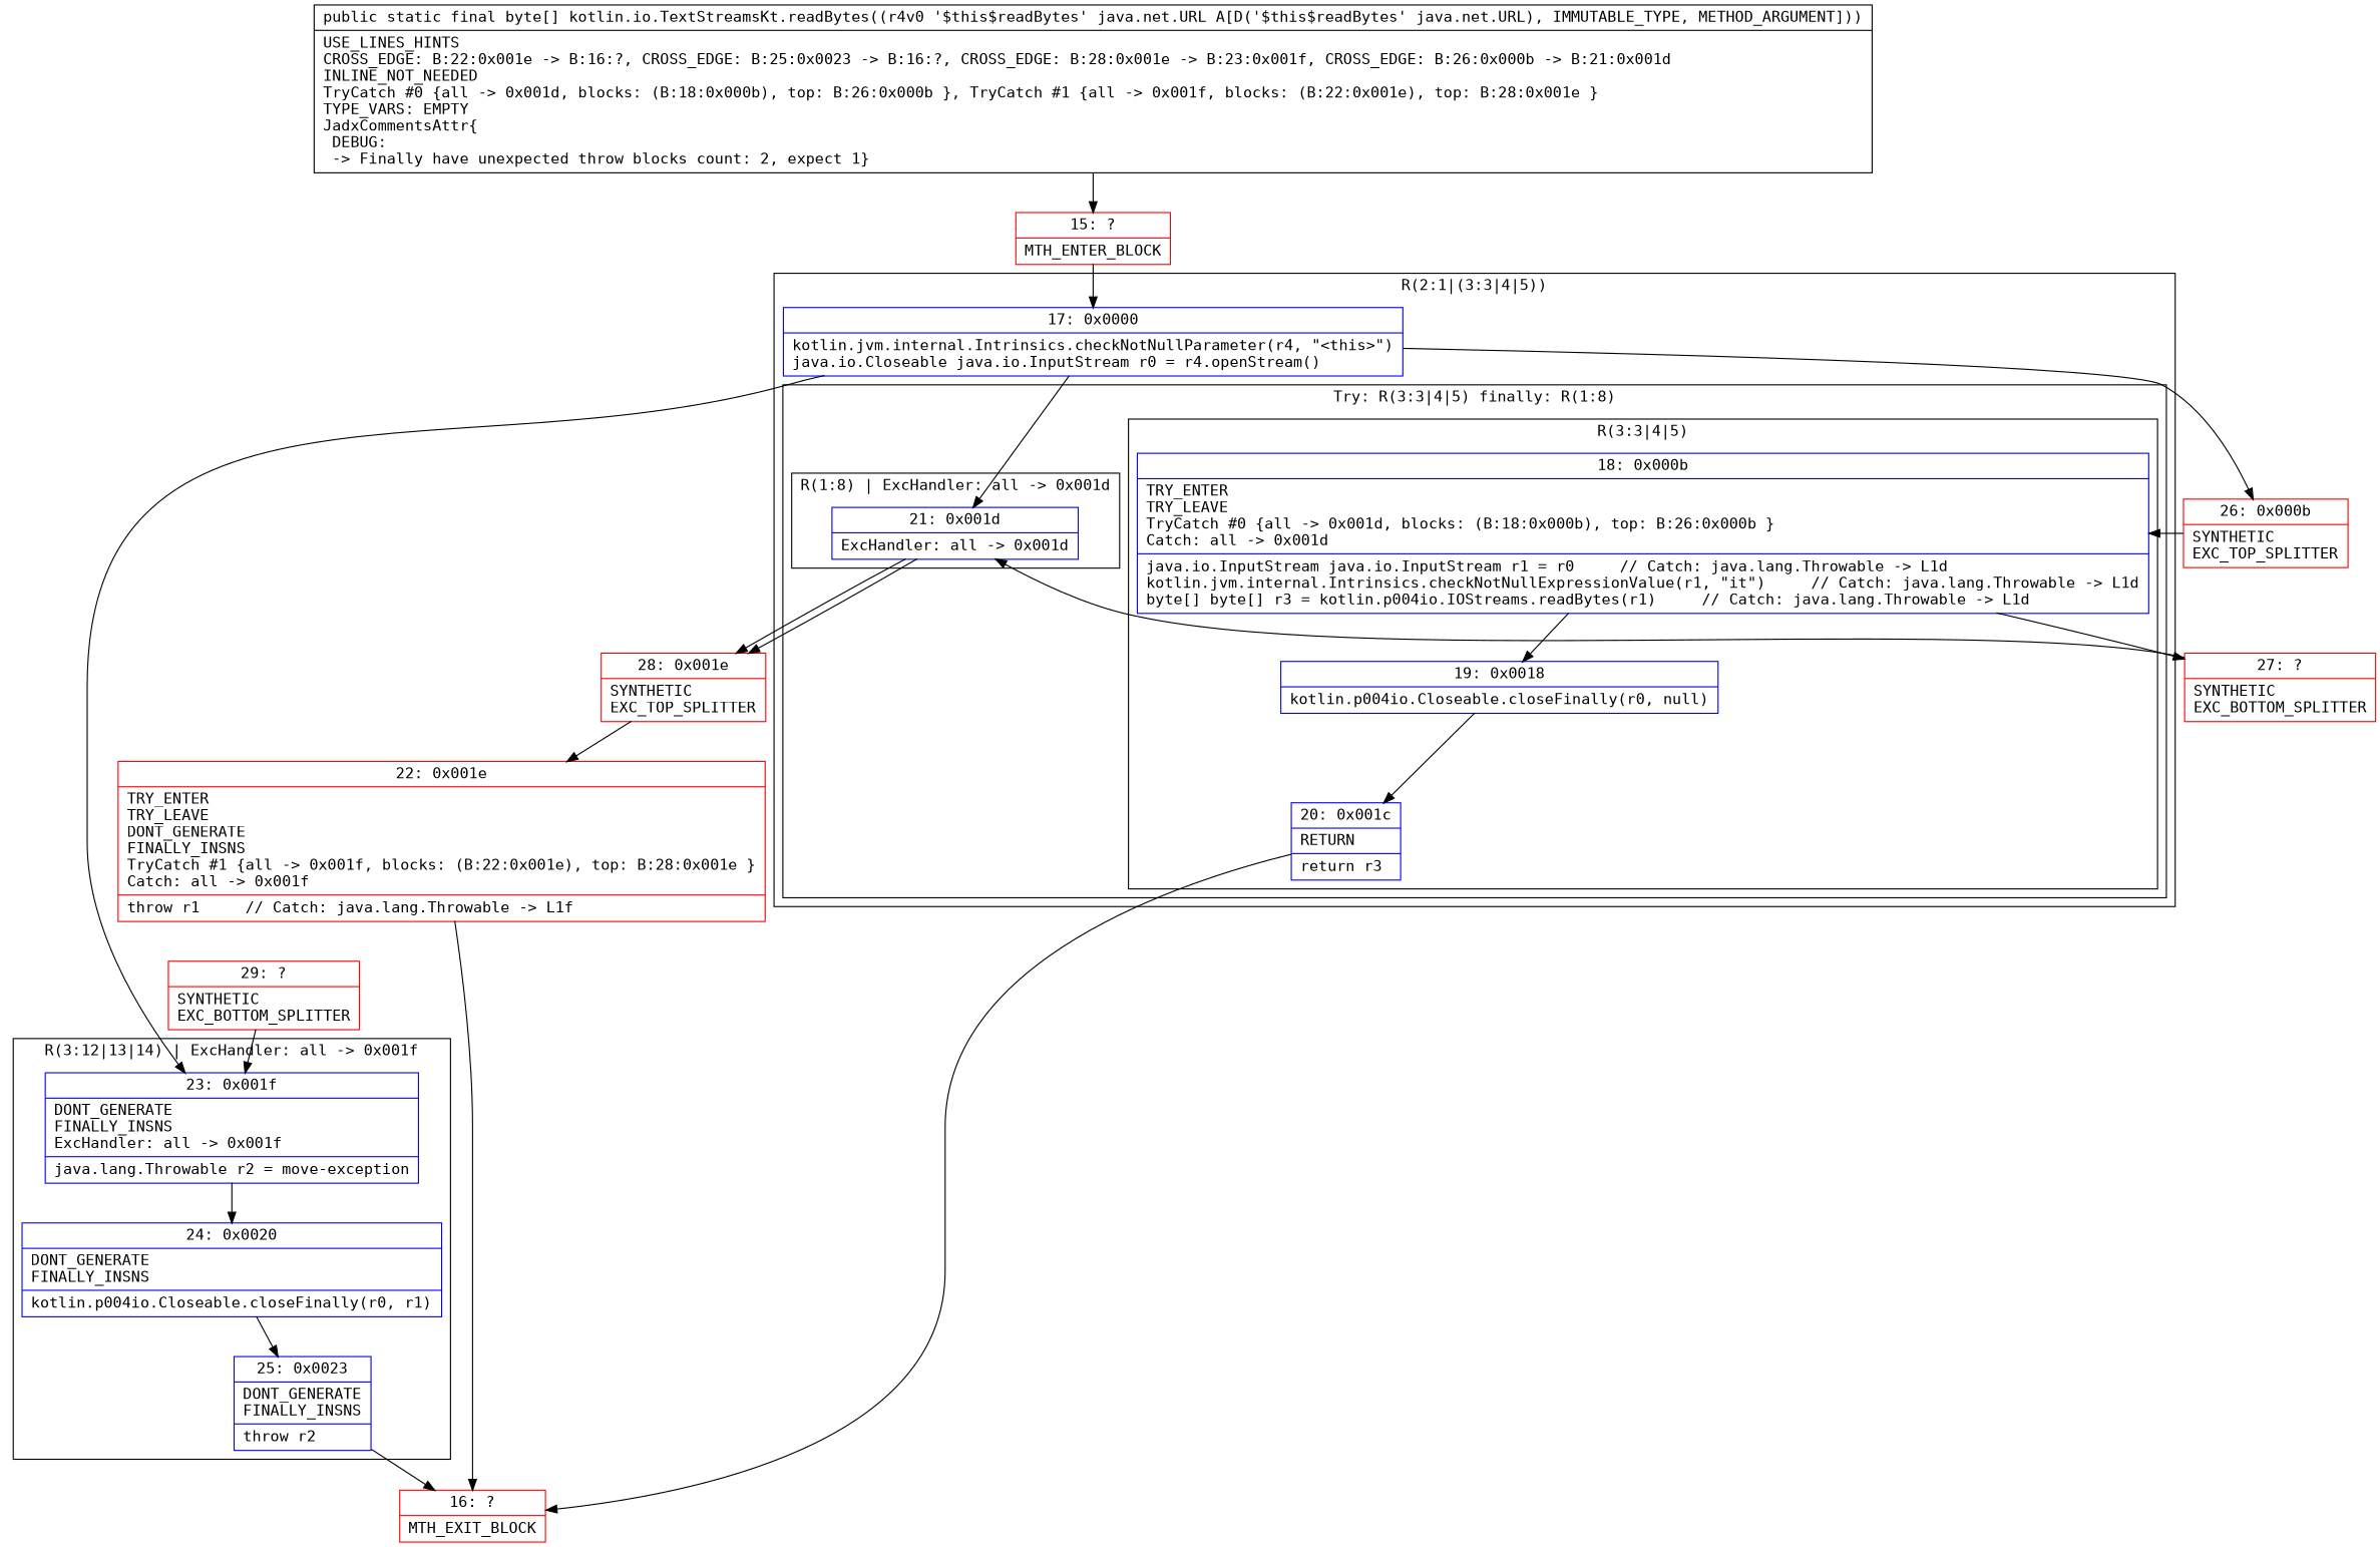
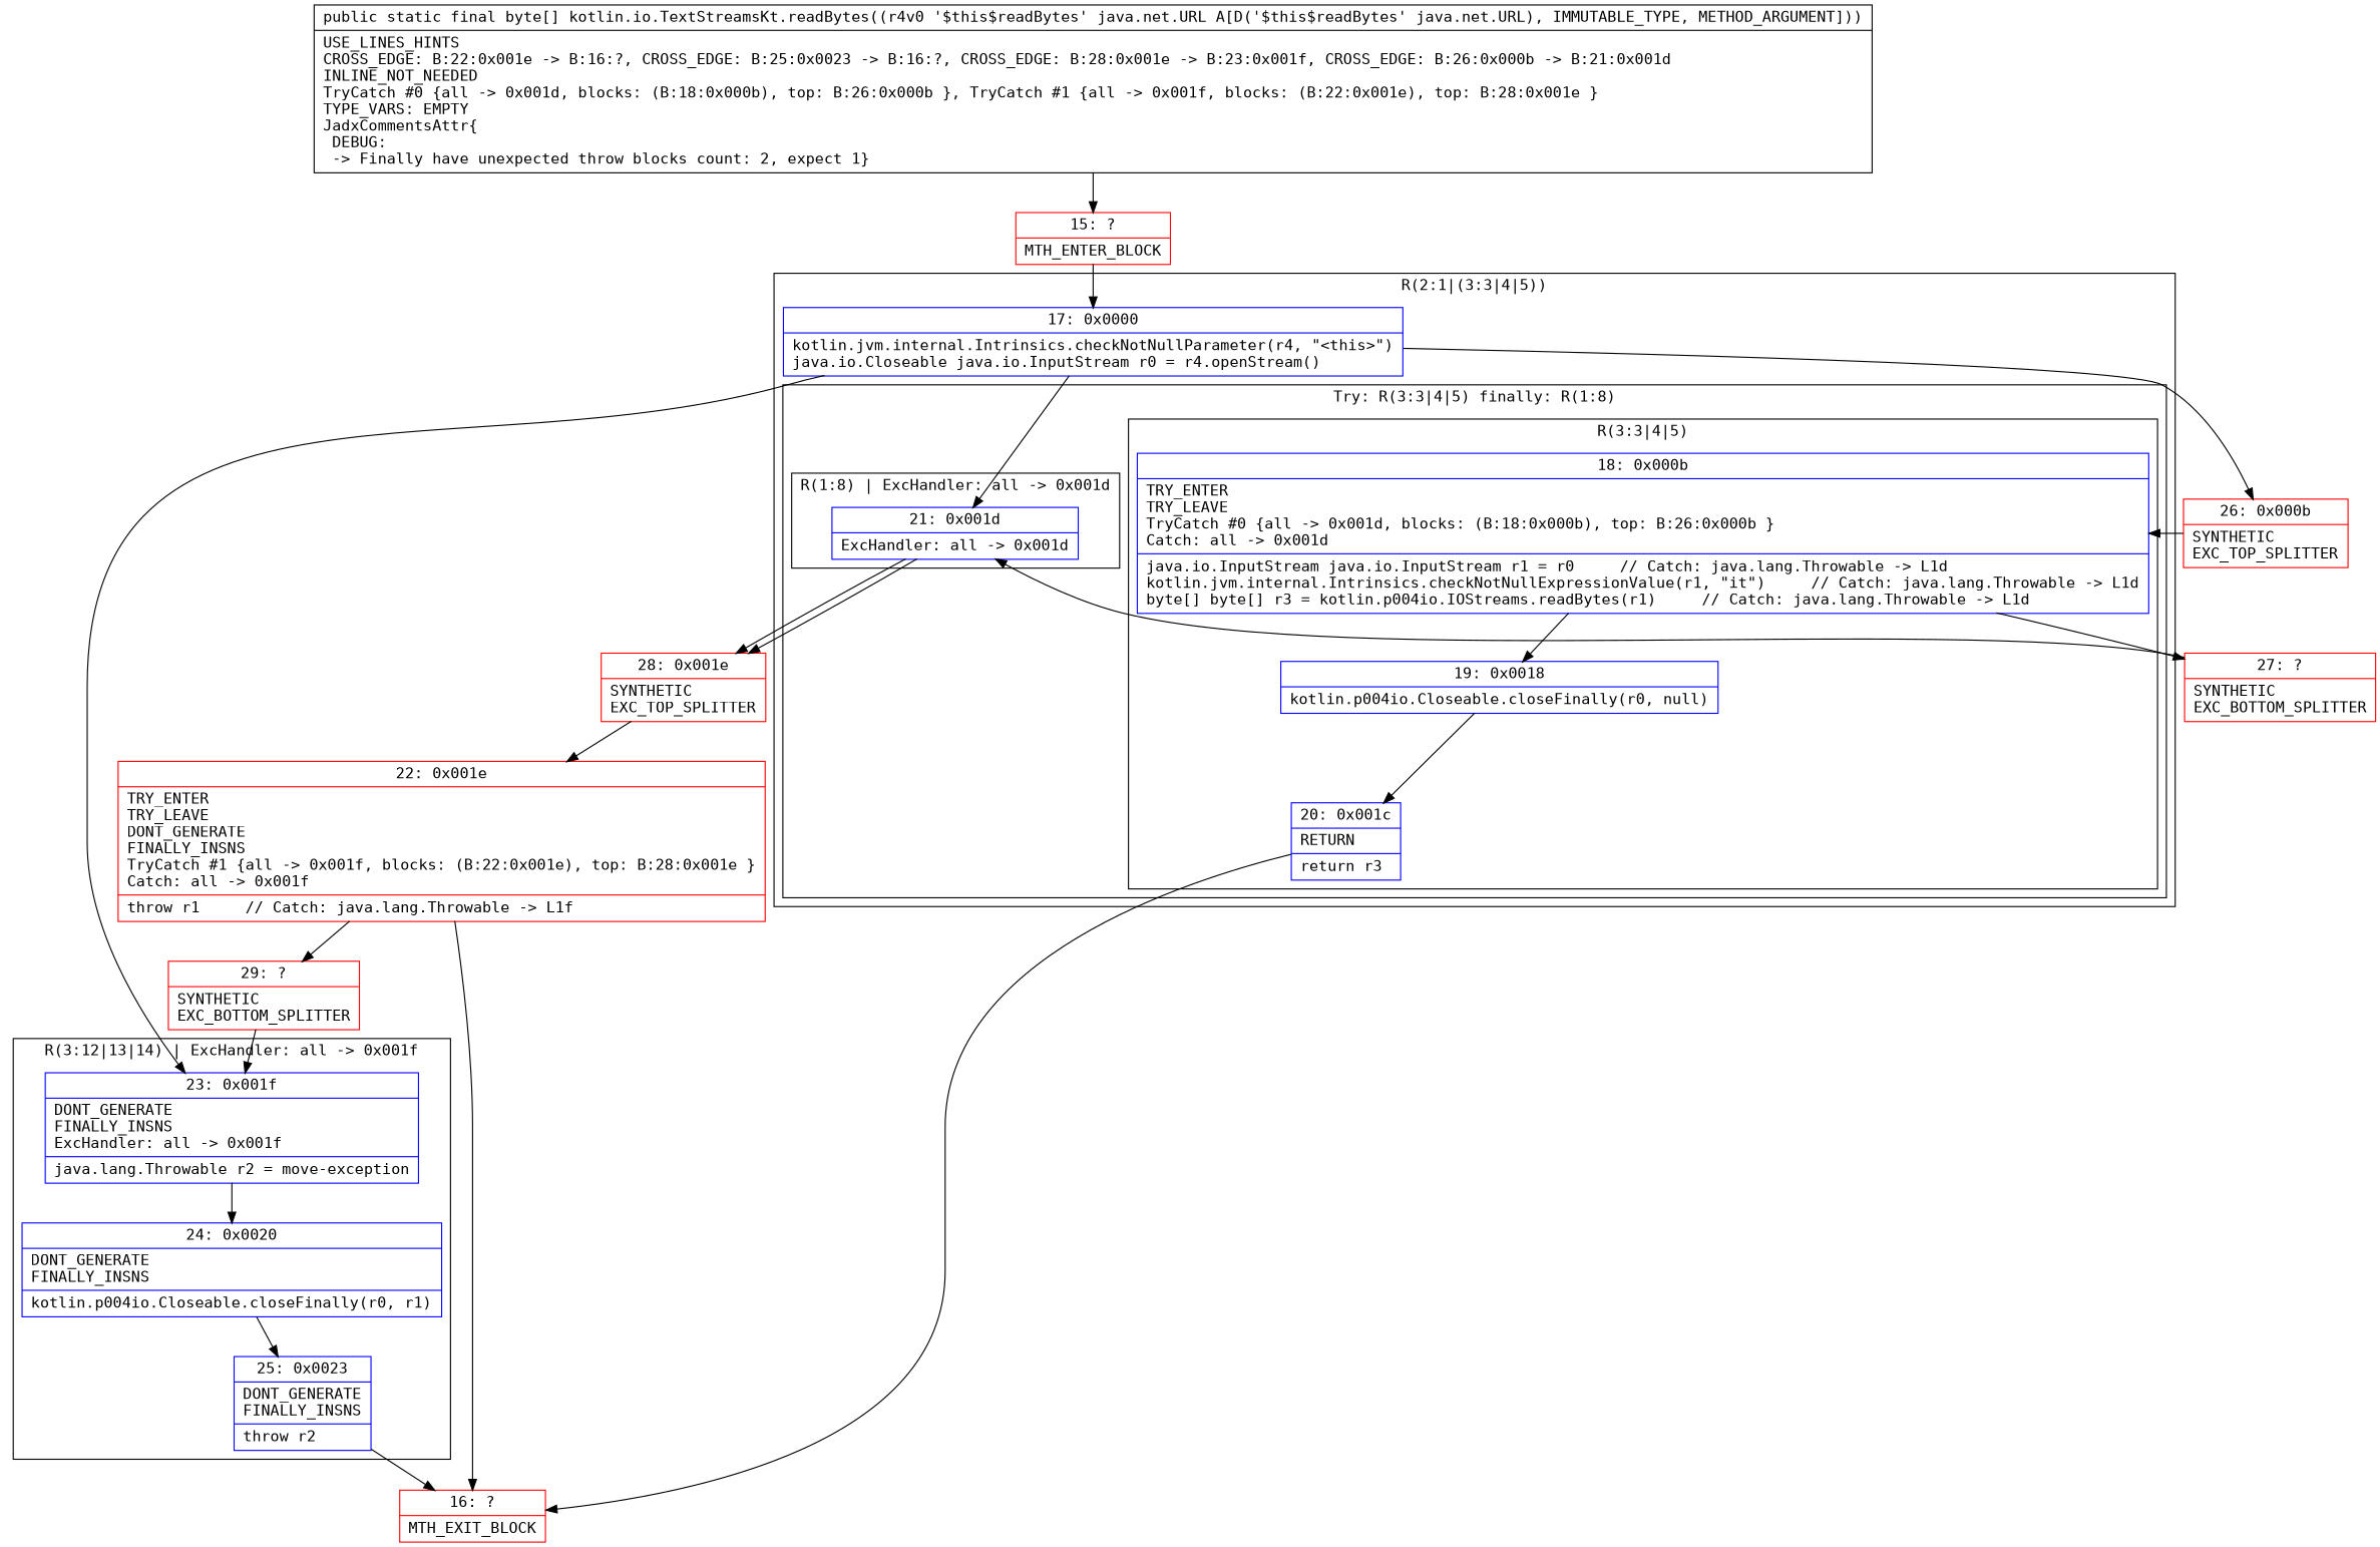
  digraph {
    fontname="DejaVu Sans Mono"
    node [color=blue fontname="DejaVu Sans Mono" shape=record]
    edge [fontname="DejaVu Sans Mono"]
    n1 [label="{18\:\ 0x000b|TRY_ENTER\lTRY_LEAVE\lTryCatch #0 \{all \-\> 0x001d, blocks: (B:18:0x000b), top: B:26:0x000b \}\lCatch: all \-\> 0x001d\l|java.io.InputStream java.io.InputStream r1 = r0     \/\/ Catch: java.lang.Throwable \-\> L1d\lkotlin.jvm.internal.Intrinsics.checkNotNullExpressionValue(r1, \"it\")     \/\/ Catch: java.lang.Throwable \-\> L1d\lbyte[] byte[] r3 = kotlin.p004io.IOStreams.readBytes(r1)     \/\/ Catch: java.lang.Throwable \-\> L1d\l}"]
    n2 [label="{19\:\ 0x0018|kotlin.p004io.Closeable.closeFinally(r0, null)\l}"]
    n3 [label="{20\:\ 0x001c|RETURN\l|return r3\l}"]
    n4 [label="{21\:\ 0x001d|ExcHandler: all \-\> 0x001d\l}"]
    n5 [label="{17\:\ 0x0000|kotlin.jvm.internal.Intrinsics.checkNotNullParameter(r4, \"\<this\>\")\ljava.io.Closeable java.io.InputStream r0 = r4.openStream()\l}"]
    n6 [label="{23\:\ 0x001f|DONT_GENERATE\lFINALLY_INSNS\lExcHandler: all \-\> 0x001f\l|java.lang.Throwable r2 = move\-exception\l}"]
    n7 [label="{24\:\ 0x0020|DONT_GENERATE\lFINALLY_INSNS\l|kotlin.p004io.Closeable.closeFinally(r0, r1)\l}"]
    n8 [label="{25\:\ 0x0023|DONT_GENERATE\lFINALLY_INSNS\l|throw r2\l}"]
    n9 [color=red label="{27\:\ ?|SYNTHETIC\lEXC_BOTTOM_SPLITTER\l}"]
    n10 [color=red label="{16\:\ ?|MTH_EXIT_BLOCK\l}"]
    n11 [color=red label="{28\:\ 0x001e|SYNTHETIC\lEXC_TOP_SPLITTER\l}"]
    n12 [color=red label="{26\:\ 0x000b|SYNTHETIC\lEXC_TOP_SPLITTER\l}"]
    n13 [color=red label="{22\:\ 0x001e|TRY_ENTER\lTRY_LEAVE\lDONT_GENERATE\lFINALLY_INSNS\lTryCatch #1 \{all \-\> 0x001f, blocks: (B:22:0x001e), top: B:28:0x001e \}\lCatch: all \-\> 0x001f\l|throw r1     \/\/ Catch: java.lang.Throwable \-\> L1f\l}"]
    n14 [color=red label="{15\:\ ?|MTH_ENTER_BLOCK\l}"]
    n15 [color=red label="{29\:\ ?|SYNTHETIC\lEXC_BOTTOM_SPLITTER\l}"]
    n16 [label="{public static final byte[] kotlin.io.TextStreamsKt.readBytes((r4v0 '$this$readBytes' java.net.URL A[D('$this$readBytes' java.net.URL), IMMUTABLE_TYPE, METHOD_ARGUMENT]))  | USE_LINES_HINTS\lCROSS_EDGE: B:22:0x001e \-\> B:16:?, CROSS_EDGE: B:25:0x0023 \-\> B:16:?, CROSS_EDGE: B:28:0x001e \-\> B:23:0x001f, CROSS_EDGE: B:26:0x000b \-\> B:21:0x001d\lINLINE_NOT_NEEDED\lTryCatch #0 \{all \-\> 0x001d, blocks: (B:18:0x000b), top: B:26:0x000b \}, TryCatch #1 \{all \-\> 0x001f, blocks: (B:22:0x001e), top: B:28:0x001e \}\lTYPE_VARS: EMPTY\lJadxCommentsAttr\{\l DEBUG: \l \-\> Finally have unexpected throw blocks count: 2, expect 1\}\l}" color=""]
    subgraph cluster_1 {
      label="R(2:1|(3:3|4|5))"
      n5
      subgraph cluster_2 {
        label="Try: R(3:3|4|5) finally: R(1:8)"
        subgraph cluster_3 {
          label="R(3:3|4|5)"
          n1
          n2
          n3
        }
        subgraph cluster_4 {
          label="R(1:8) | ExcHandler: all \-\> 0x001d\l"
          n4
        }
      }
    }
    subgraph cluster_5 {
      label="R(1:8) | ExcHandler: all \-\> 0x001d\l"
    }
    subgraph cluster_6 {
      label="R(3:12|13|14) | ExcHandler: all \-\> 0x001f\l"
      n6
      n7
      n8
    }
    n1 -> n2
    n1 -> n9
    n2 -> n3
    n3 -> n10
    n4 -> n11
    n4 -> n11
    n5 -> n4
    n5 -> n6
    n5 -> n12
    n6 -> n7
    n7 -> n8
    n8 -> n10
    n9 -> n4
    n11 -> n13
    n12 -> n1
    n13 -> n10
+   n13 -> n15
    n14 -> n5
    n15 -> n6
    n16 -> n14
  }
